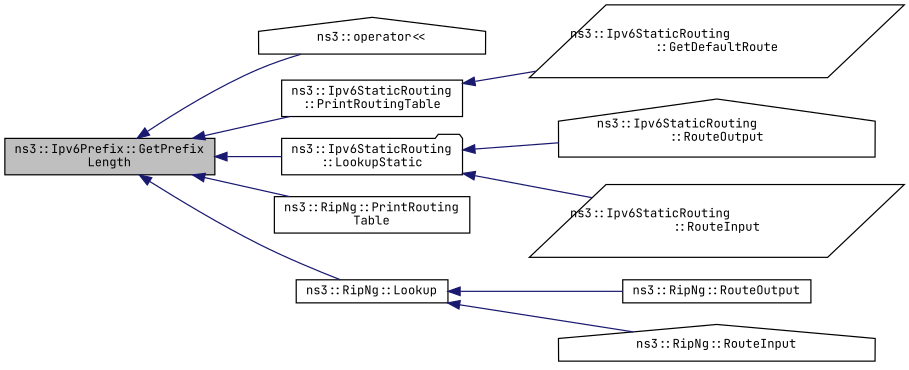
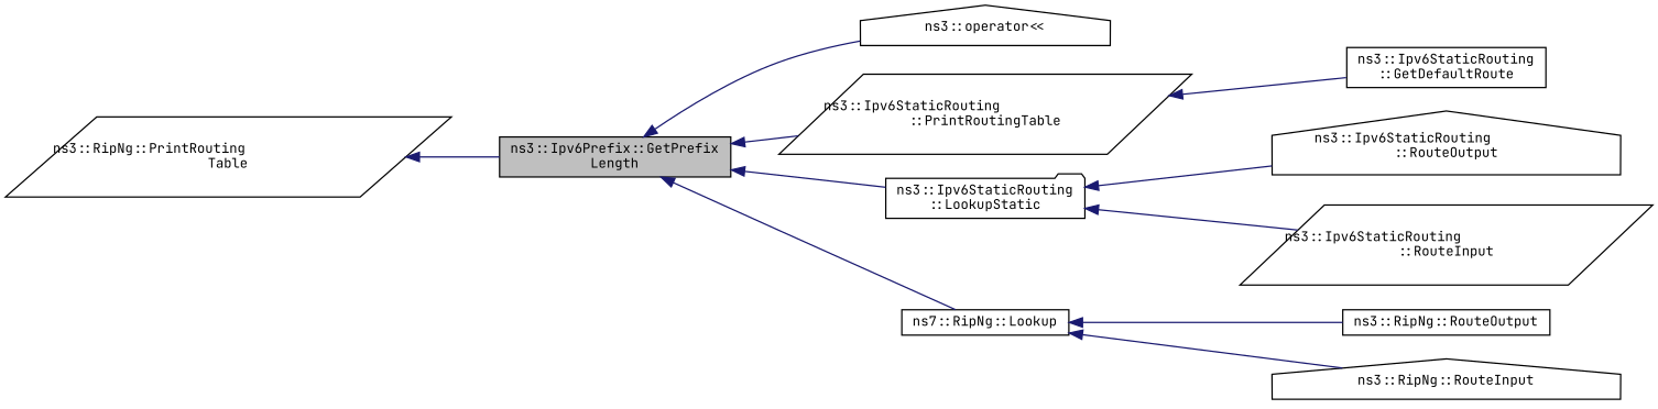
  digraph {
    fontname="JetBrains Mono"
    rankdir=LR
    node [color=black fillcolor=white fontname="JetBrains Mono" fontsize=10 shape=box style=filled]
    edge [color=midnightblue dir=back fontname="JetBrains Mono" fontsize=10 labelfontname=Helvetica labelfontsize=10 style=solid]
    n1 [fillcolor=grey75 fontcolor=black height=0.2 label="ns3::Ipv6Prefix::GetPrefix\lLength" width=0.4]
    n2 [height=0.2 label="ns3::operator\<\<" shape=house width=0.4]
-   n3 [height=0.2 label="ns3::Ipv6StaticRouting\l::PrintRoutingTable" width=0.4]
+   n3 [height=0.2 label="ns3::Ipv6StaticRouting\l::PrintRoutingTable" shape=parallelogram width=0.4]
    n4 [height=0.2 label="ns3::Ipv6StaticRouting\l::LookupStatic" shape=folder width=0.4]
-   n5 [height=0.2 label="ns3::RipNg::PrintRouting\lTable" width=0.4]
-   n6 [height=0.2 label="ns3::RipNg::Lookup" width=0.4]
-   n7 [height=0.2 label="ns3::Ipv6StaticRouting\l::GetDefaultRoute" shape=parallelogram width=0.4]
+   n5 [height=0.2 label="ns3::RipNg::PrintRouting\lTable" shape=parallelogram width=0.4]
+   n6 [height=0.2 label="ns7::RipNg::Lookup" width=0.4]
+   n7 [height=0.2 label="ns3::Ipv6StaticRouting\l::GetDefaultRoute" width=0.4]
    n8 [height=0.2 label="ns3::Ipv6StaticRouting\l::RouteOutput" shape=house width=0.4]
    n9 [height=0.2 label="ns3::Ipv6StaticRouting\l::RouteInput" shape=parallelogram width=0.4]
    n10 [height=0.2 label="ns3::RipNg::RouteOutput" width=0.4]
    n11 [height=0.2 label="ns3::RipNg::RouteInput" shape=house width=0.4]
    n1 -> n2
    n1 -> n3
    n1 -> n4
-   n1 -> n5
+   n5 -> n1
    n1 -> n6
    n3 -> n7
    n4 -> n8
    n4 -> n9
    n6 -> n10
    n6 -> n11
  }
